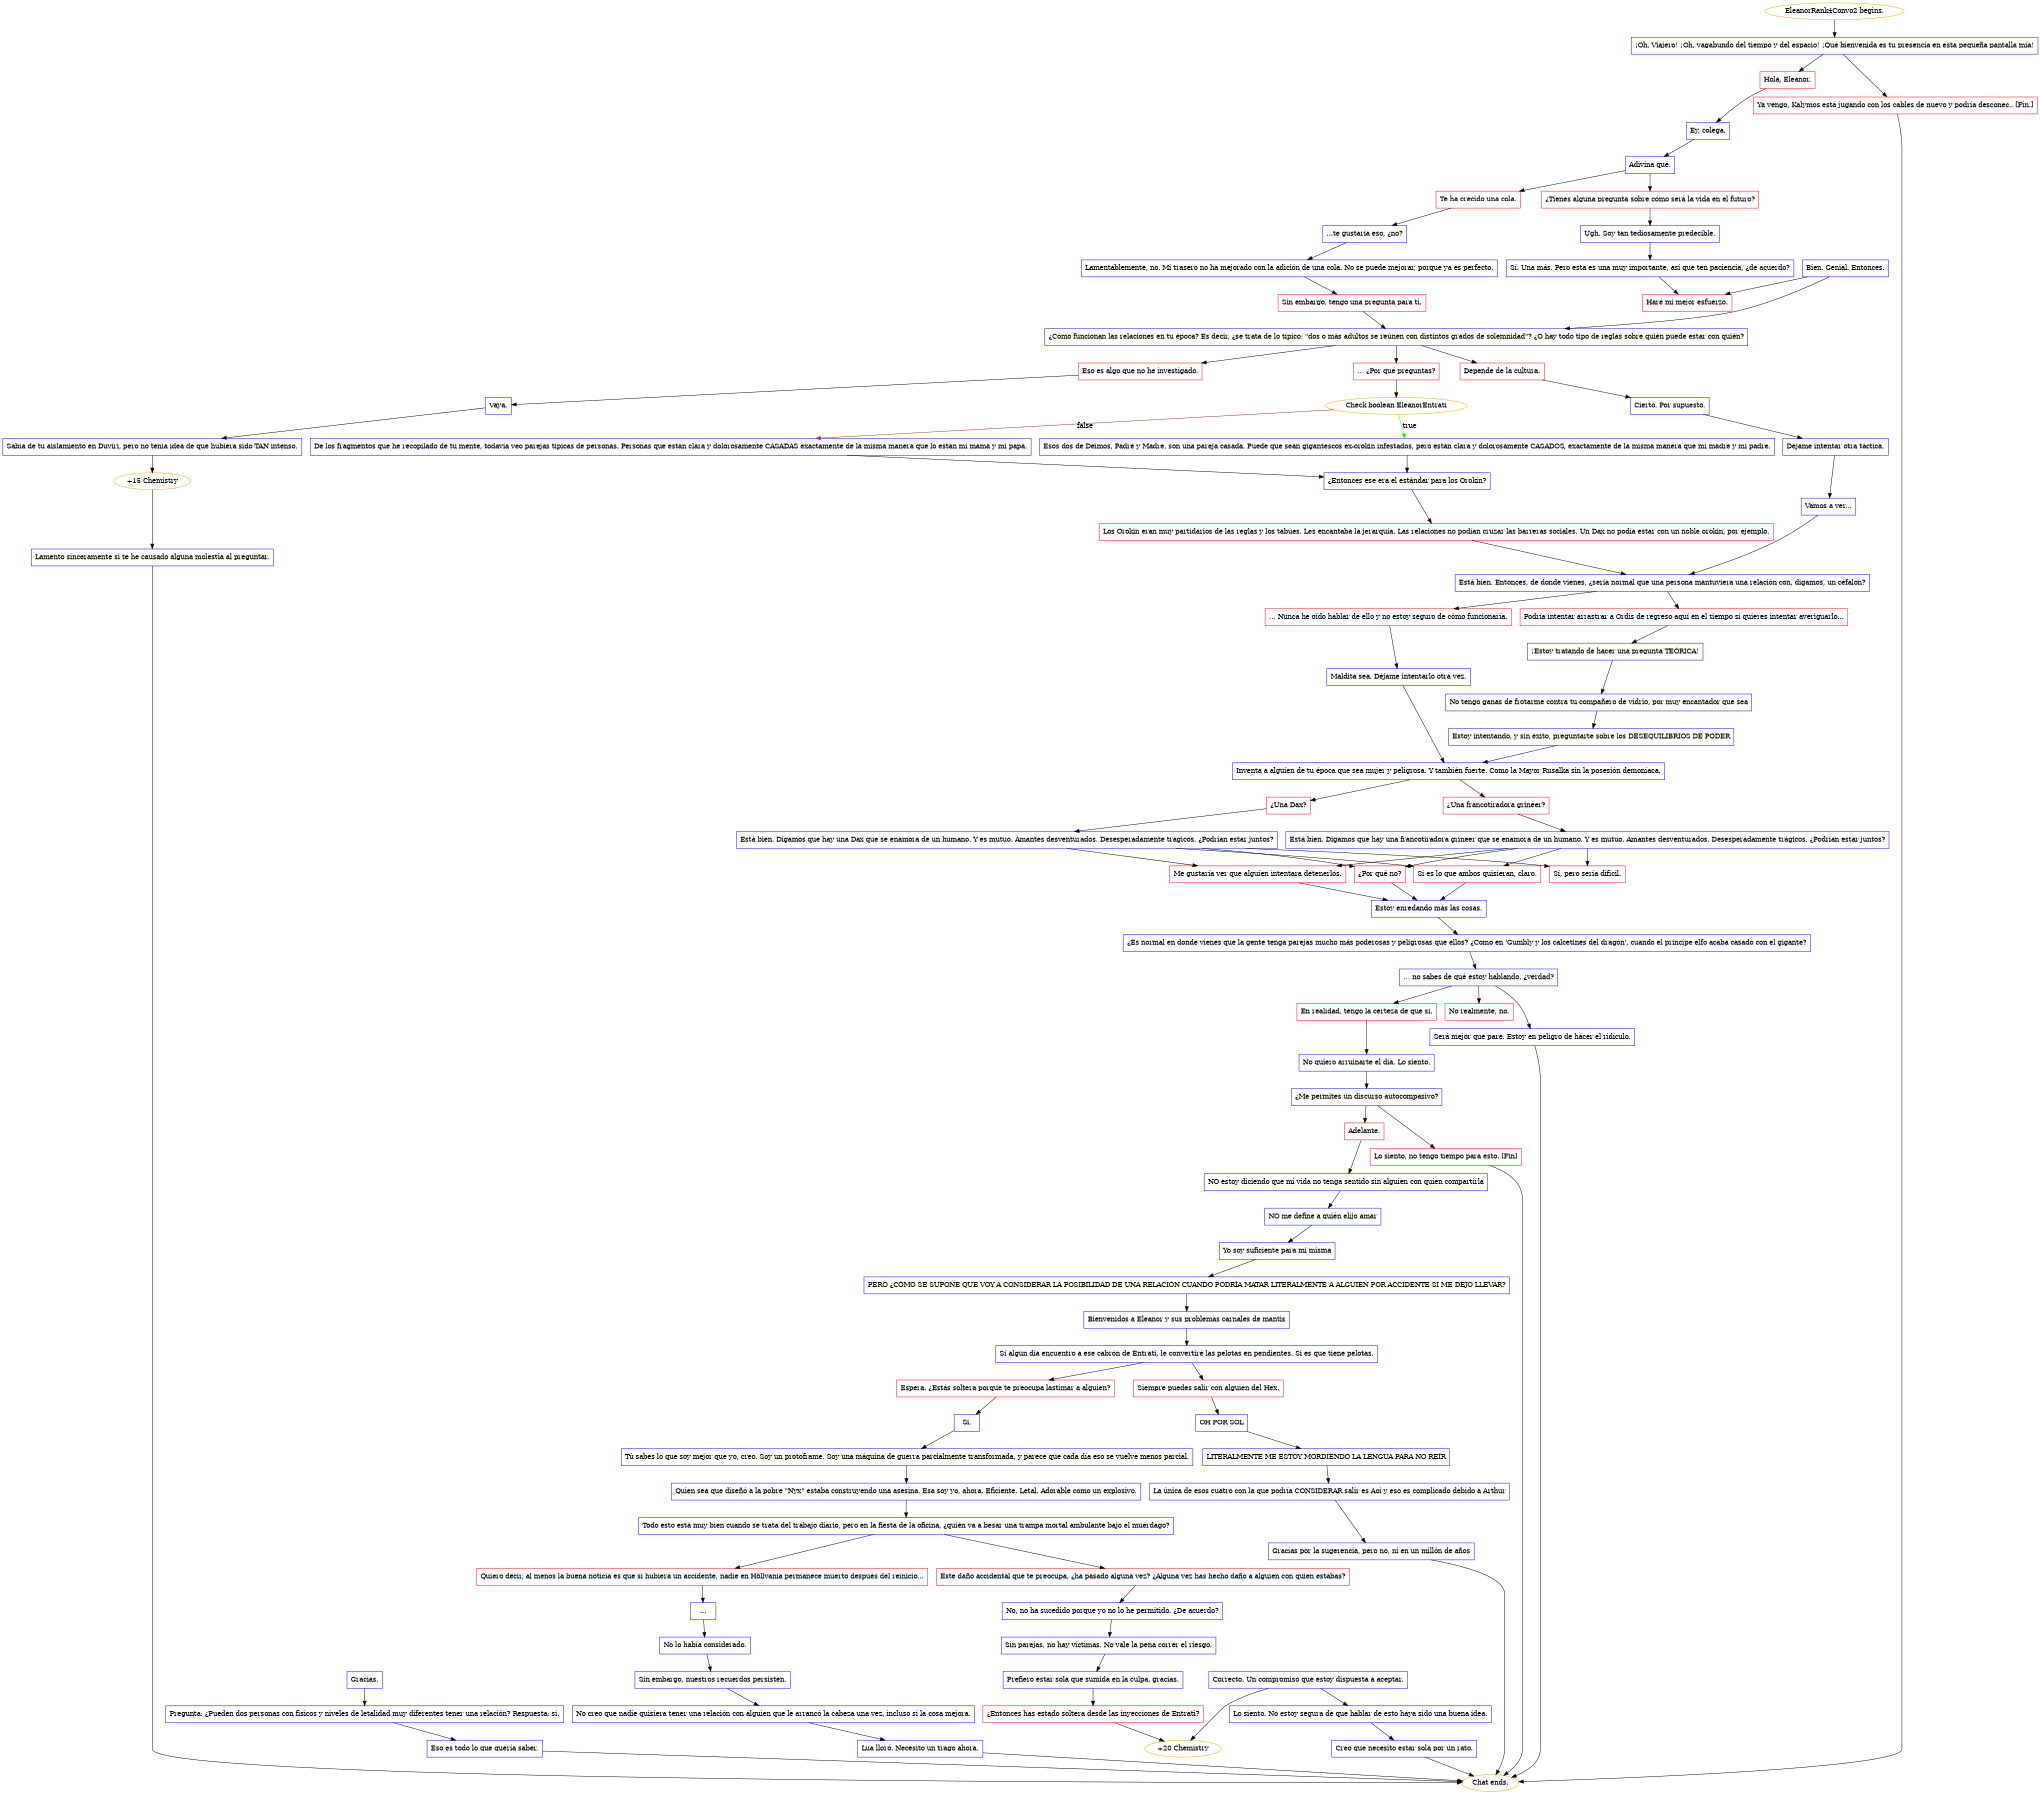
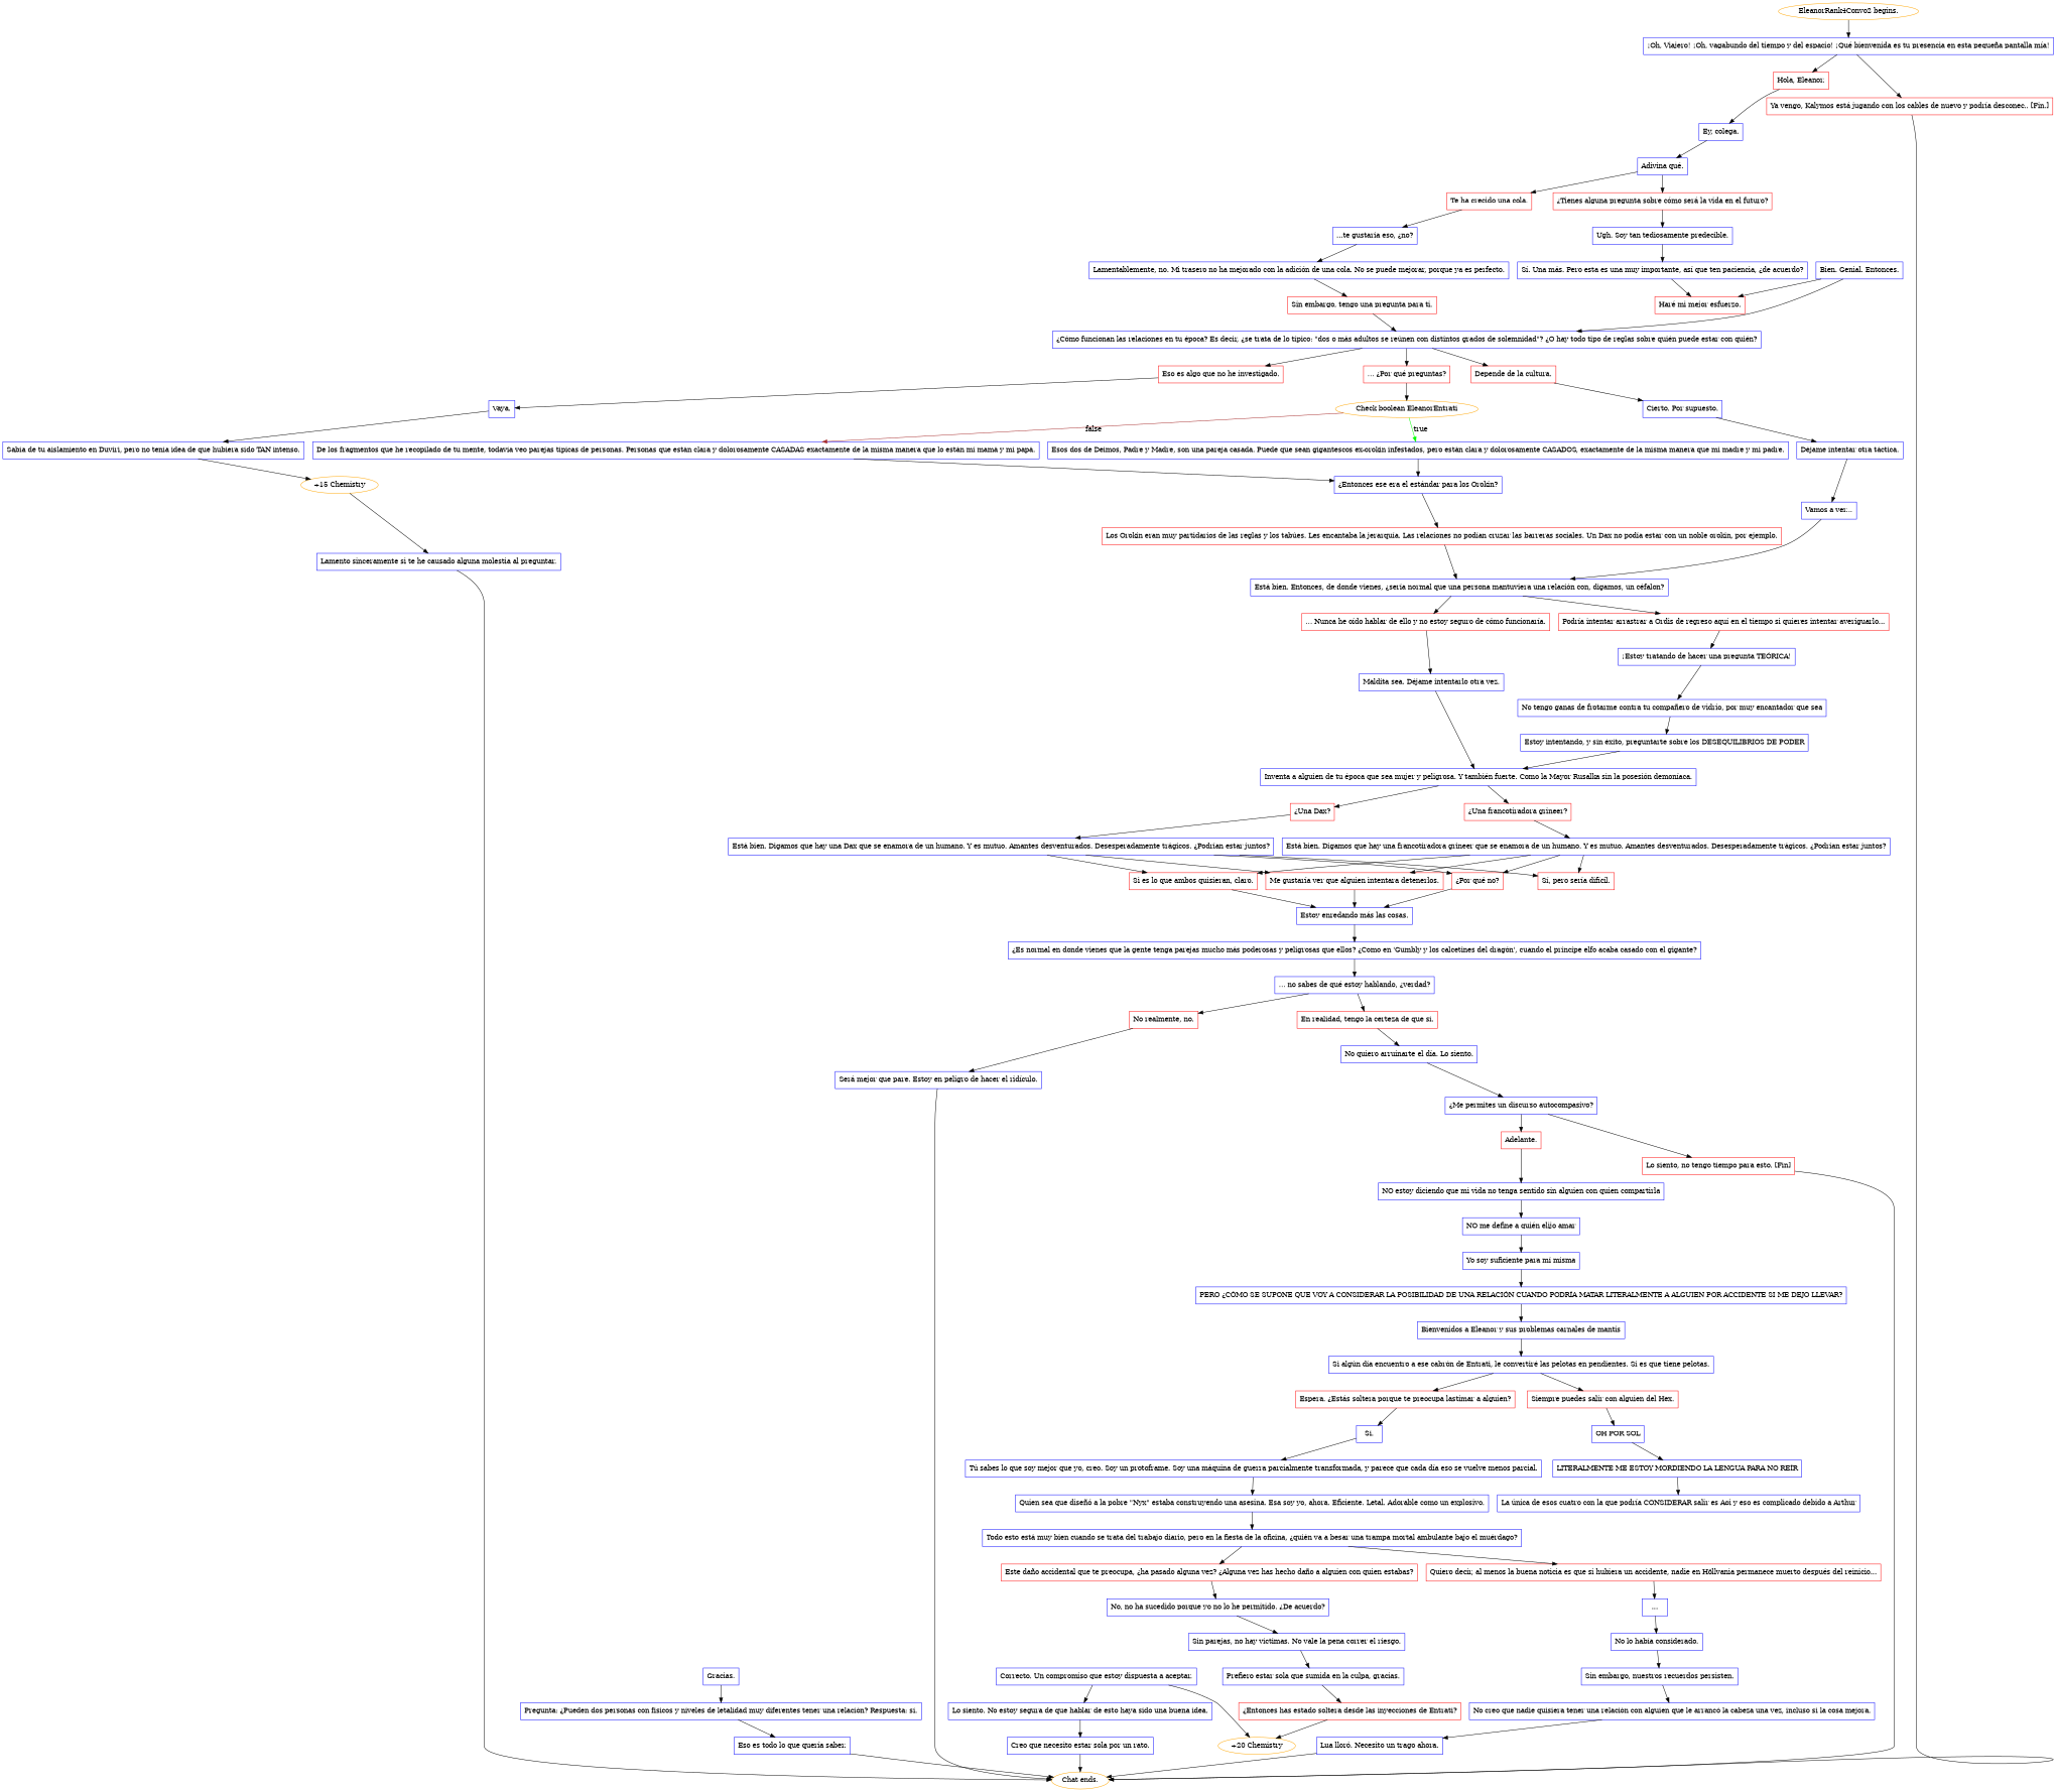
  digraph {
    node [color=blue shape=box]
    "EleanorRank4Convo2 begins." [color=orange shape=""]
    n2 [label="¡Oh, Viajero! ¡Oh, vagabundo del tiempo y del espacio! ¡Qué bienvenida es tu presencia en esta pequeña pantalla mía!"]
    n3 [color=red label="Hola, Eleanor."]
    n4 [color=red label="Ya vengo, Kalymos está jugando con los cables de nuevo y podría desconec.. [Fin.]"]
    n5 [label="Ey, colega."]
    "Chat ends." [color=orange shape=""]
    n7 [label="Adivina qué."]
    n8 [color=red label="¿Tienes alguna pregunta sobre cómo será la vida en el futuro?"]
    n9 [color=red label="Te ha crecido una cola."]
    n10 [label="Ugh. Soy tan tediosamente predecible."]
    n11 [label="...te gustaría eso, ¿no?"]
    n12 [label="Sí. Una más. Pero esta es una muy importante, así que ten paciencia, ¿de acuerdo?"]
    n13 [label="Lamentablemente, no. Mi trasero no ha mejorado con la adición de una cola. No se puede mejorar, porque ya es perfecto."]
    n14 [color=red label="Haré mi mejor esfuerzo."]
    n15 [color=red label="Sin embargo, tengo una pregunta para ti."]
    n16 [label="¿Cómo funcionan las relaciones en tu época? Es decir, ¿se trata de lo típico: \"dos o más adultos se reúnen con distintos grados de solemnidad\"? ¿O hay todo tipo de reglas sobre quién puede estar con quién?"]
    n17 [label="Bien. Genial. Entonces."]
    n18 [color=red label="Eso es algo que no he investigado."]
    n19 [color=red label="Depende de la cultura."]
    n20 [color=red label="… ¿Por qué preguntas?"]
    n21 [label="Vaya."]
    n22 [label="Cierto. Por supuesto."]
    n23 [color=orange label="Check boolean EleanorEntrati" shape=""]
    n24 [label="Sabía de tu aislamiento en Duviri, pero no tenía idea de que hubiera sido TAN intenso."]
    n25 [label="Déjame intentar otra táctica."]
    n26 [label="Esos dos de Deimos, Padre y Madre, son una pareja casada. Puede que sean gigantescos ex-orokin infestados, pero están clara y dolorosamente CASADOS, exactamente de la misma manera que mi madre y mi padre."]
    n27 [label="De los fragmentos que he recopilado de tu mente, todavía veo parejas típicas de personas. Personas que están clara y dolorosamente CASADAS exactamente de la misma manera que lo están mi mamá y mi papá."]
    n28 [color=orange label="+15 Chemistry" shape=""]
    n29 [label="Vamos a ver..."]
    n30 [label="¿Entonces ese era el estándar para los Orokin?"]
    n31 [label="Lamento sinceramente si te he causado alguna molestia al preguntar."]
    n32 [label="Está bien. Entonces, de donde vienes, ¿sería normal que una persona mantuviera una relación con, digamos, un céfalon?"]
    n33 [color=red label="Los Orokin eran muy partidarios de las reglas y los tabúes. Les encantaba la jerarquía. Las relaciones no podían cruzar las barreras sociales. Un Dax no podía estar con un noble orokin, por ejemplo."]
    n34 [color=red label="Podría intentar arrastrar a Ordis de regreso aquí en el tiempo si quieres intentar averiguarlo..."]
    n35 [color=red label="… Nunca he oído hablar de ello y no estoy seguro de cómo funcionaría."]
    n36 [label="¡Estoy tratando de hacer una pregunta TEÓRICA!"]
    n37 [label="Maldita sea. Déjame intentarlo otra vez."]
    n38 [label="No tengo ganas de frotarme contra tu compañero de vidrio, por muy encantador que sea"]
    n39 [label="Inventa a alguien de tu época que sea mujer y peligrosa. Y también fuerte. Como la Mayor Rusalka sin la posesión demoníaca."]
    n40 [label="Estoy intentando, y sin éxito, preguntarte sobre los DESEQUILIBRIOS DE PODER"]
    n41 [color=red label="¿Una francotiradora grineer?"]
    n42 [color=red label="¿Una Dax?"]
    n43 [label="Está bien. Digamos que hay una francotiradora grineer que se enamora de un humano. Y es mutuo. Amantes desventurados. Desesperadamente trágicos. ¿Podrían estar juntos?"]
    n44 [label="Está bien. Digamos que hay una Dax que se enamora de un humano. Y es mutuo. Amantes desventurados. Desesperadamente trágicos. ¿Podrían estar juntos?"]
    n45 [color=red label="Si es lo que ambos quisieran, claro."]
    n46 [color=red label="¿Por qué no?"]
    n47 [color=red label="Me gustaría ver que alguien intentara detenerlos."]
    n48 [color=red label="Sí, pero sería difícil."]
    n49 [label="Estoy enredando más las cosas."]
    n50 [label="¿Es normal en donde vienes que la gente tenga parejas mucho más poderosas y peligrosas que ellos? ¿Como en 'Gumbly y los calcetines del dragón', cuando el príncipe elfo acaba casado con el gigante?"]
    n51 [label="… no sabes de qué estoy hablando, ¿verdad?"]
    n52 [label="Gracias."]
    n53 [label="Pregunta: ¿Pueden dos personas con físicos y niveles de letalidad muy diferentes tener una relación? Respuesta: sí."]
    n54 [color=red label="En realidad, tengo la certeza de que sí."]
    n55 [color=red label="No realmente, no."]
    n56 [label="Eso es todo lo que quería saber."]
    n57 [label="No quiero arruinarte el día. Lo siento."]
    n58 [label="Será mejor que pare. Estoy en peligro de hacer el ridículo."]
    n59 [label="¿Me permites un discurso autocompasivo?"]
    n60 [color=red label="Adelante."]
    n61 [color=red label="Lo siento, no tengo tiempo para esto. [Fin]"]
    n62 [label="NO estoy diciendo que mi vida no tenga sentido sin alguien con quien compartirla"]
    n63 [label="NO me define a quién elijo amar"]
    n64 [label="Yo soy suficiente para mí misma"]
    n65 [label="PERO ¿CÓMO SE SUPONE QUE VOY A CONSIDERAR LA POSIBILIDAD DE UNA RELACIÓN CUANDO PODRÍA MATAR LITERALMENTE A ALGUIEN POR ACCIDENTE SI ME DEJO LLEVAR?"]
    n66 [label="Bienvenidos a Eleanor y sus problemas carnales de mantis"]
    n67 [label="Si algún día encuentro a ese cabrón de Entrati, le convertiré las pelotas en pendientes. Si es que tiene pelotas."]
    n68 [color=red label="Siempre puedes salir con alguien del Hex."]
    n69 [color=red label="Espera. ¿Estás soltera porque te preocupa lastimar a alguien?"]
    n70 [label="OH POR SOL"]
    n71 [label="Sí."]
    n72 [label="LITERALMENTE ME ESTOY MORDIENDO LA LENGUA PARA NO REÍR"]
    n73 [label="Tú sabes lo que soy mejor que yo, creo. Soy un protoframe. Soy una máquina de guerra parcialmente transformada, y parece que cada día eso se vuelve menos parcial."]
    n74 [label="La única de esos cuatro con la que podría CONSIDERAR salir es Aoi y eso es complicado debido a Arthur"]
    n75 [label="Quien sea que diseñó a la pobre \"Nyx\" estaba construyendo una asesina. Esa soy yo, ahora. Eficiente. Letal. Adorable como un explosivo."]
-   n76 [label="Gracias por la sugerencia, pero no, ni en un millón de años"]
    n77 [label="Todo esto está muy bien cuando se trata del trabajo diario, pero en la fiesta de la oficina, ¿quién va a besar una trampa mortal ambulante bajo el muérdago?"]
    n78 [color=red label="Este daño accidental que te preocupa, ¿ha pasado alguna vez? ¿Alguna vez has hecho daño a alguien con quien estabas?"]
    n79 [color=red label="Quiero decir, al menos la buena noticia es que si hubiera un accidente, nadie en Höllvania permanece muerto después del reinicio..."]
    n80 [label="No, no ha sucedido porque yo no lo he permitido. ¿De acuerdo?"]
    n81 [label="..."]
    n82 [label="Sin parejas, no hay víctimas. No vale la pena correr el riesgo."]
    n83 [label="No lo había considerado."]
    n84 [label="Prefiero estar sola que sumida en la culpa, gracias."]
    n85 [label="Sin embargo, nuestros recuerdos persisten."]
    n86 [color=red label="¿Entonces has estado soltera desde las inyecciones de Entrati?"]
    n87 [label="No creo que nadie quisiera tener una relación con alguien que le arrancó la cabeza una vez, incluso si la cosa mejora."]
    n88 [color=orange label="+20 Chemistry" shape=""]
    n89 [label="Lua lloró. Necesito un trago ahora."]
    n90 [label="Correcto. Un compromiso que estoy dispuesta a aceptar."]
    n91 [label="Lo siento. No estoy segura de que hablar de esto haya sido una buena idea."]
    n92 [label="Creo que necesito estar sola por un rato."]
    "EleanorRank4Convo2 begins." -> n2
    n2 -> n3
    n2 -> n4
    n3 -> n5
    n4 -> "Chat ends."
    n5 -> n7
    n7 -> n8
    n7 -> n9
    n8 -> n10
    n9 -> n11
    n10 -> n12
    n11 -> n13
    n12 -> n14
    n13 -> n15
    n15 -> n16
    n16 -> n18
    n16 -> n19
    n16 -> n20
    n17 -> n14
    n17 -> n16
    n18 -> n21
    n19 -> n22
    n20 -> n23
    n21 -> n24
    n22 -> n25
    n23 -> n26 [color=green label=true]
    n23 -> n27 [color=brown label=false]
    n24 -> n28
    n25 -> n29
    n26 -> n30
    n27 -> n30
    n28 -> n31
    n29 -> n32
    n30 -> n33
    n31 -> "Chat ends."
    n32 -> n34
    n32 -> n35
    n33 -> n32
    n34 -> n36
    n35 -> n37
    n36 -> n38
    n37 -> n39
    n38 -> n40
    n39 -> n41
    n39 -> n42
    n40 -> n39
    n41 -> n43
    n42 -> n44
    n43 -> n45
    n43 -> n46
    n43 -> n47
    n43 -> n48
    n44 -> n45
    n44 -> n46
    n44 -> n47
    n44 -> n48
    n45 -> n49
    n46 -> n49
    n47 -> n49
    n49 -> n50
    n50 -> n51
    n51 -> n54
    n51 -> n55
    n52 -> n53
    n53 -> n56
    n54 -> n57
-   n51 -> n58
+   n55 -> n58
    n56 -> "Chat ends."
    n57 -> n59
    n58 -> "Chat ends."
    n59 -> n60
    n59 -> n61
    n60 -> n62
    n61 -> "Chat ends."
    n62 -> n63
    n63 -> n64
    n64 -> n65
    n65 -> n66
    n66 -> n67
    n67 -> n68
    n67 -> n69
    n68 -> n70
    n69 -> n71
    n70 -> n72
    n71 -> n73
    n72 -> n74
    n73 -> n75
-   n74 -> n76
    n75 -> n77
-   n76 -> "Chat ends."
    n77 -> n78
    n77 -> n79
    n78 -> n80
    n79 -> n81
    n80 -> n82
    n81 -> n83
    n82 -> n84
    n83 -> n85
    n84 -> n86
    n85 -> n87
    n86 -> n88
    n87 -> n89
    n89 -> "Chat ends."
    n90 -> n88
    n90 -> n91
    n91 -> n92
    n92 -> "Chat ends."
  }
